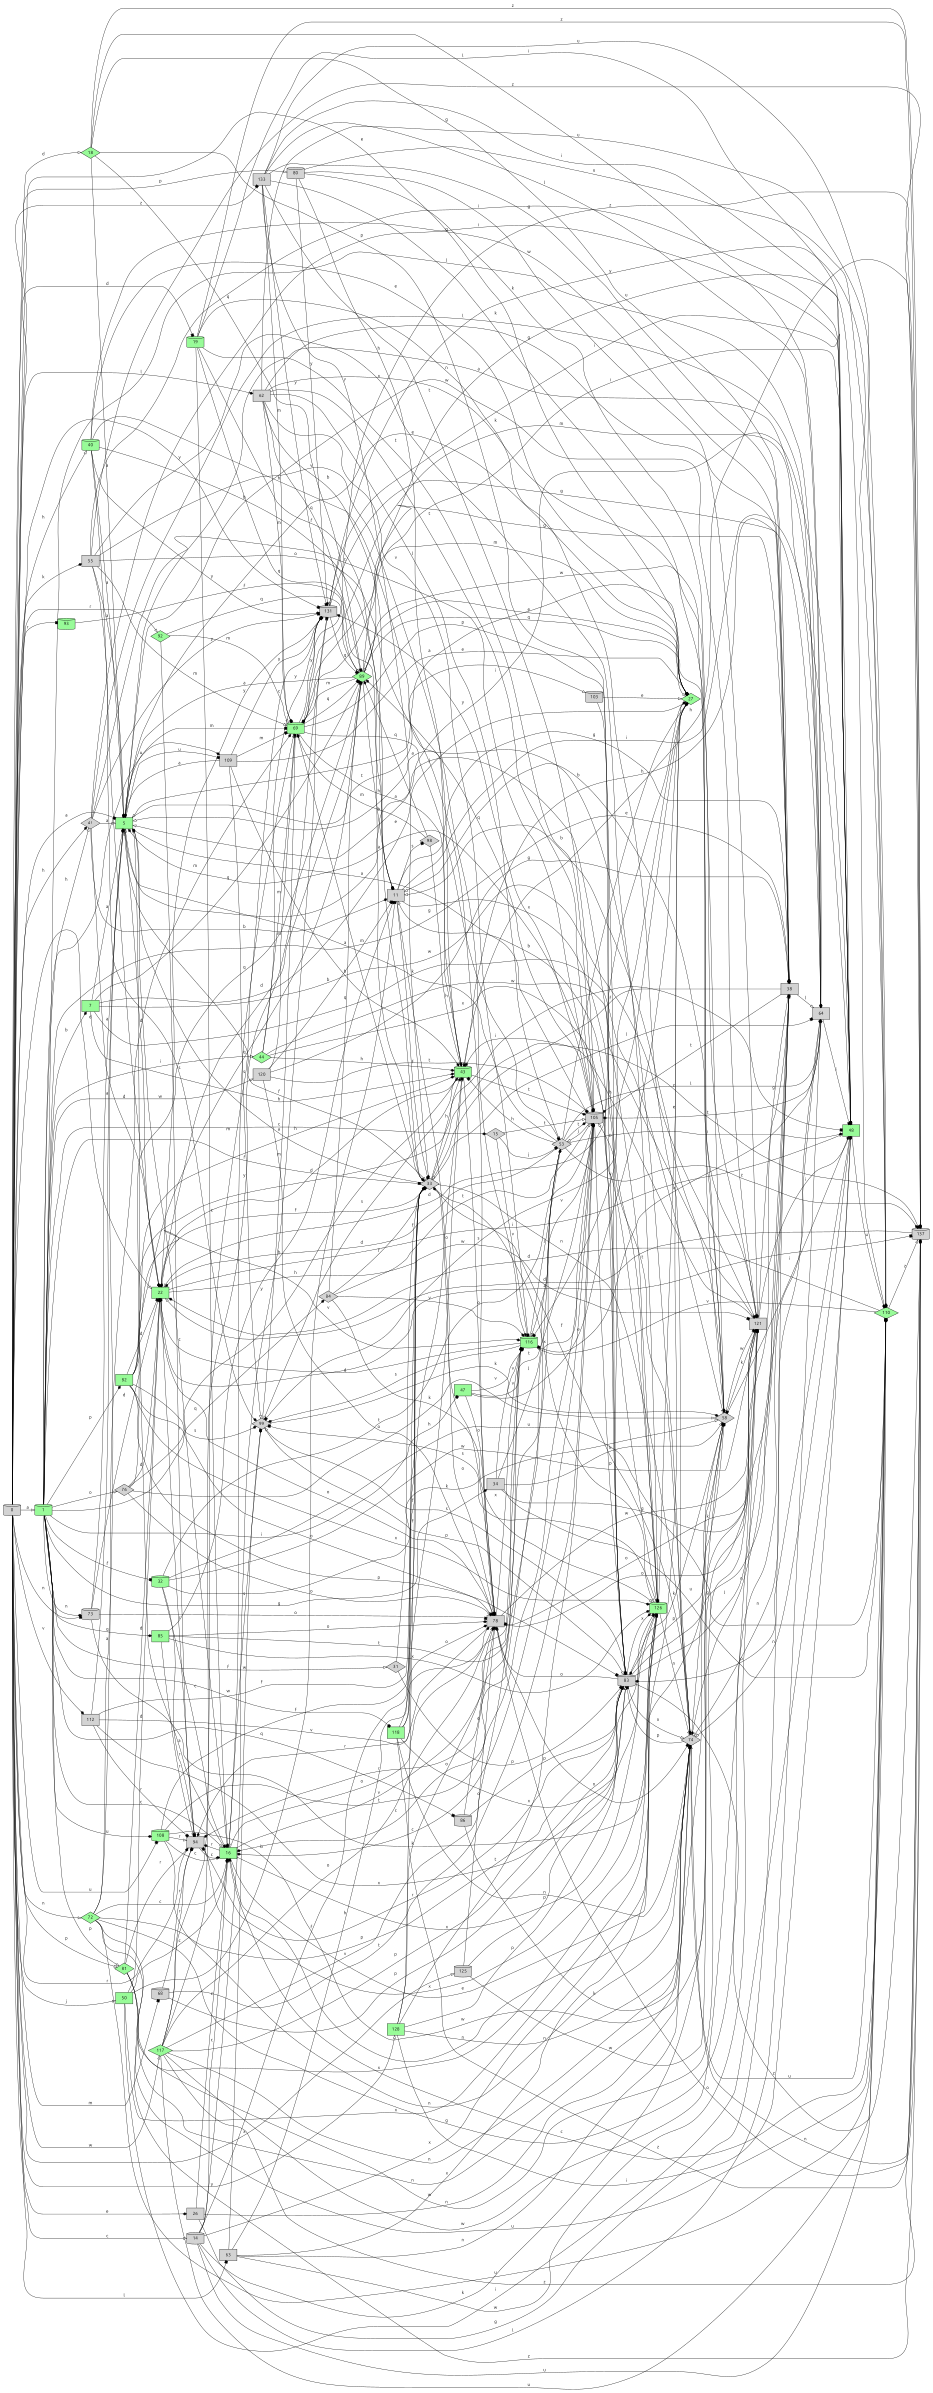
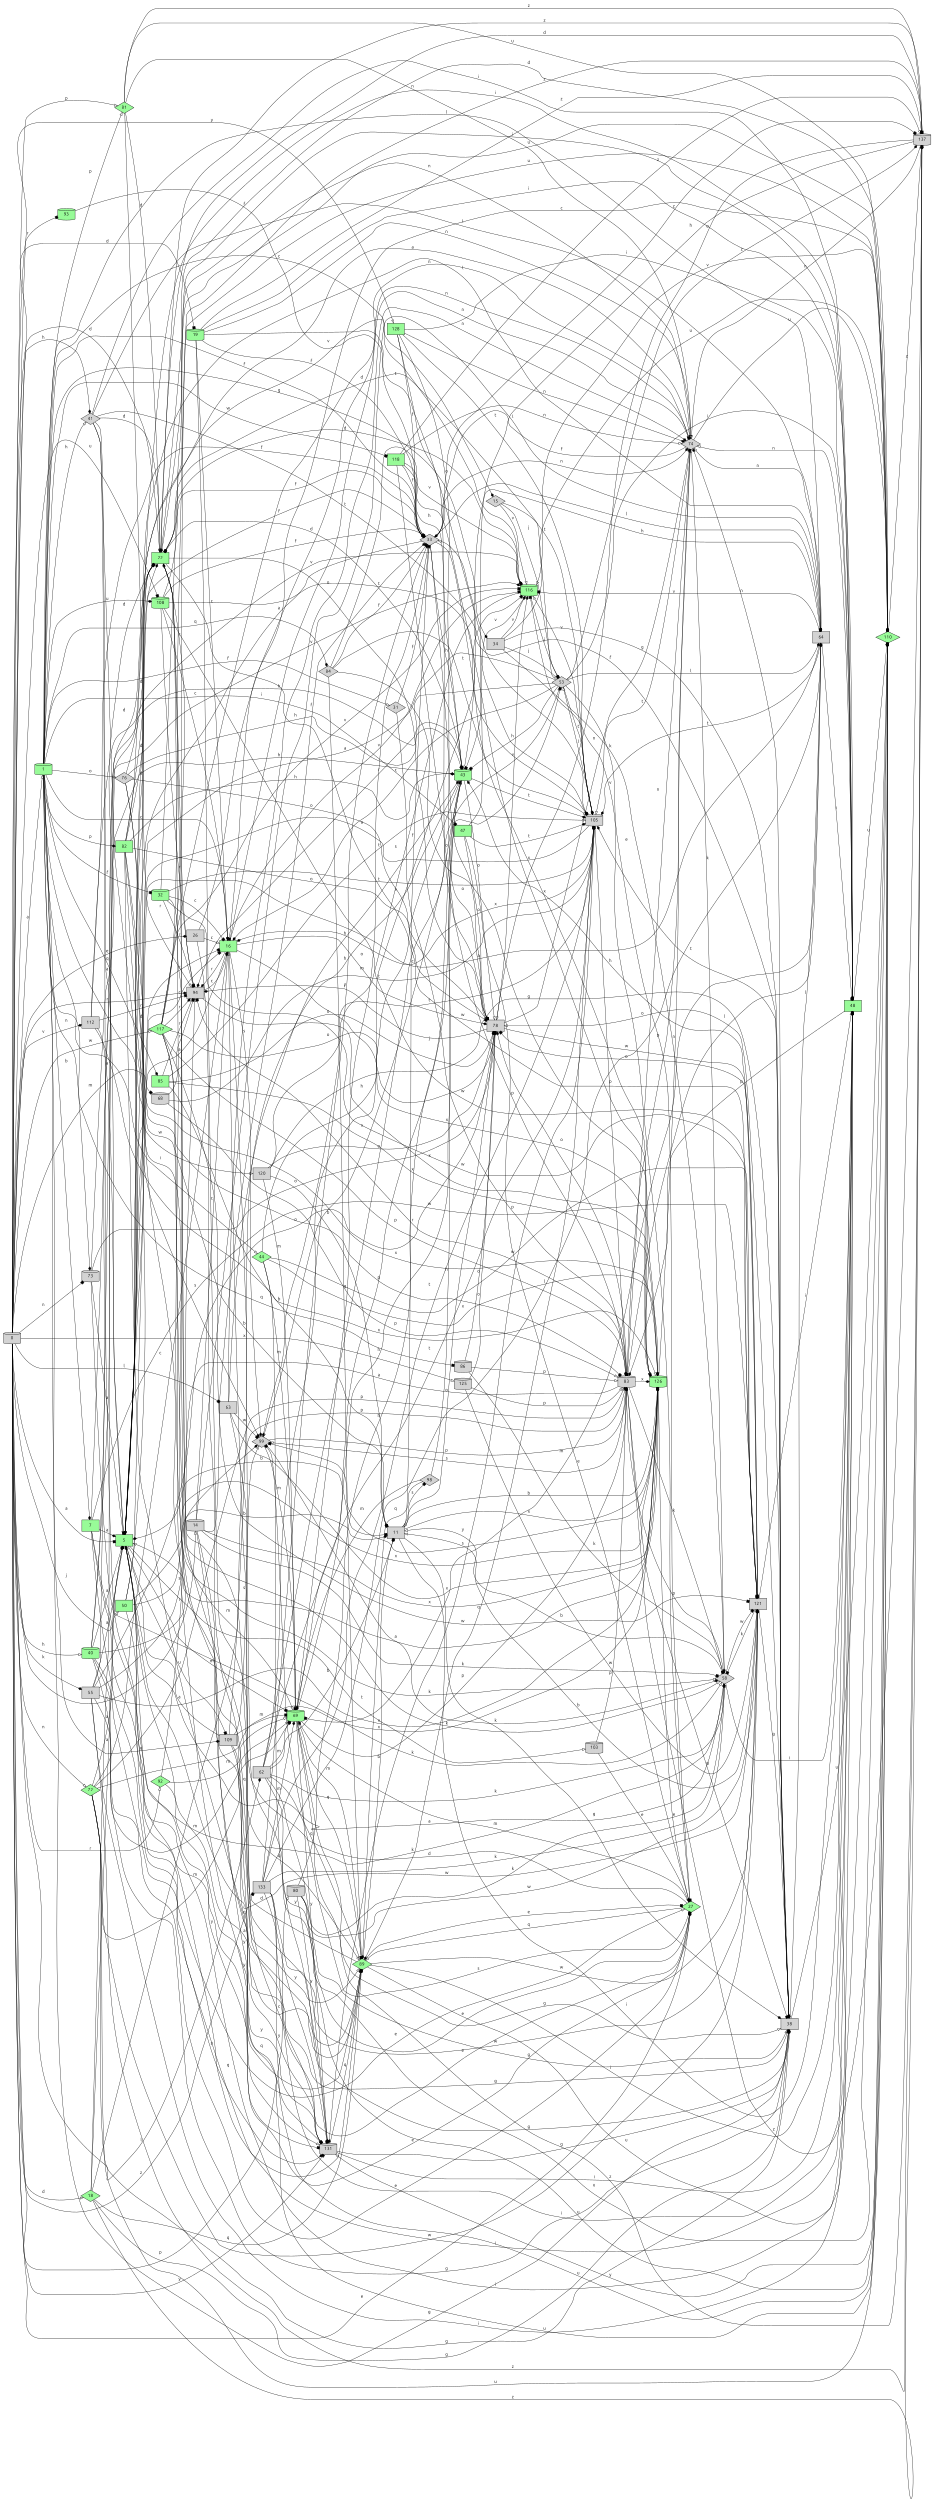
  strict digraph {
    fontname=Ubuntu
    rankdir=LR
    node [fillcolor=lightgrey fontname=Ubuntu shape=box style=filled]
    edge [arrowhead=onormal fontname=Ubuntu]
    0 [shape=cylinder]
    1 [fillcolor=palegreen shape=cylinder]
    5 [fillcolor=palegreen]
    14 [shape=cylinder]
    18 [fillcolor=palegreen shape=diamond]
    19 [fillcolor=palegreen shape=cylinder]
    22 [fillcolor=palegreen]
    26
    27 [fillcolor=palegreen shape=diamond]
    40 [fillcolor=palegreen shape=cylinder]
    41 [shape=diamond]
    50 [fillcolor=palegreen]
    55
    62
    63
    68 [shape=cylinder]
    72 [fillcolor=palegreen shape=diamond]
    73 [shape=cylinder]
    80 [shape=cylinder]
    81 [fillcolor=palegreen shape=diamond]
    92 [fillcolor=palegreen shape=diamond]
    93 [fillcolor=palegreen shape=cylinder]
    94
    108 [fillcolor=palegreen shape=cylinder]
    112
    117 [fillcolor=palegreen shape=diamond]
    125 [shape=cylinder]
    128 [fillcolor=palegreen]
    131 [shape=cylinder]
    133
    7 [fillcolor=palegreen]
    15 [shape=diamond]
    16 [fillcolor=palegreen]
    31 [shape=diamond]
    32 [fillcolor=palegreen shape=cylinder]
    33 [shape=diamond]
    34
    38
    44 [fillcolor=palegreen shape=diamond]
    47 [fillcolor=palegreen]
    64
    76 [shape=diamond]
    82 [fillcolor=palegreen]
    84 [shape=diamond]
    85 [fillcolor=palegreen]
    86 [shape=cylinder]
    109
    118 [fillcolor=palegreen]
    120
    48 [fillcolor=palegreen]
    69 [fillcolor=palegreen shape=cylinder]
    103 [shape=cylinder]
    121
    58 [shape=diamond]
    126 [fillcolor=palegreen shape=cylinder]
    110 [fillcolor=palegreen shape=diamond]
    89 [fillcolor=palegreen shape=diamond]
    83 [shape=cylinder]
    137 [shape=cylinder]
    105 [shape=cylinder]
    74 [shape=diamond]
    78
    116 [fillcolor=palegreen shape=cylinder]
    99 [shape=diamond]
    43 [fillcolor=palegreen shape=cylinder]
    11
    53 [shape=diamond]
    98 [shape=diamond]
    0 -> 1 [label=a]
    0 -> 5 [arrowhead=box label=a]
    0 -> 14 [label=c]
    0 -> 18 [label=d]
    0 -> 19 [arrowhead=box label=d]
    0 -> 22 [label=d]
    0 -> 26 [arrowhead=diamond label=e]
    0 -> 27 [label=e]
    0 -> 40 [label=h]
    0 -> 41 [arrowhead=diamond label=h]
    0 -> 50 [label=j]
    0 -> 55 [arrowhead=diamond label=k]
    0 -> 62 [arrowhead=diamond label=l]
    0 -> 63 [arrowhead=box label=l]
    0 -> 68 [arrowhead=box label=m]
    0 -> 72 [label=n]
    0 -> 73 [arrowhead=box label=n]
    0 -> 80 [label=p]
    0 -> 81 [label=p]
    0 -> 92 [label=r]
    0 -> 93 [arrowhead=box label=r]
    0 -> 94 [arrowhead=diamond label=r]
    0 -> 108 [arrowhead=box label=u]
    0 -> 112 [arrowhead=diamond label=v]
    0 -> 117 [label=w]
    0 -> 125 [label=x]
    0 -> 128 [label=y]
    0 -> 131 [arrowhead=box label=y]
    0 -> 133 [arrowhead=box label=z]
    1 -> 41 [label=h]
    1 -> 73 [arrowhead=diamond label=n]
    1 -> 81 [label=p]
    1 -> 108 [arrowhead=diamond label=u]
    1 -> 7 [arrowhead=diamond label=b]
    1 -> 15 [arrowhead=diamond label=c]
    1 -> 16 [label=c]
    1 -> 31 [label=f]
    1 -> 32 [arrowhead=box label=f]
    1 -> 33 [arrowhead=box label=f]
    1 -> 34 [arrowhead=diamond label=g]
    1 -> 38 [arrowhead=diamond label=g]
    1 -> 44 [label=i]
    1 -> 47 [arrowhead=box label=i]
    1 -> 64 [arrowhead=diamond label=l]
    1 -> 76 [label=o]
    1 -> 82 [arrowhead=diamond label=p]
    1 -> 84 [arrowhead=diamond label=q]
    1 -> 85 [arrowhead=diamond label=q]
    1 -> 86 [arrowhead=box label=q]
    1 -> 109 [arrowhead=diamond label=u]
    1 -> 118 [arrowhead=box label=w]
    1 -> 120 [label=w]
    5 -> 22 [arrowhead=diamond label=d]
    5 -> 27 [arrowhead=diamond label=e]
    5 -> 16 [arrowhead=box label=c]
    5 -> 33 [label=f]
    5 -> 109 [arrowhead=box label=u]
    5 -> 48 [arrowhead=diamond label=i]
    5 -> 69 [arrowhead=box label=m]
    5 -> 103 [label=t]
    5 -> 121 [arrowhead=diamond label=w]
    14 -> 131 [arrowhead=box label=y]
    14 -> 16 [label=c]
    14 -> 33 [arrowhead=diamond label=f]
    14 -> 64 [label=l]
    14 -> 58 [arrowhead=box label=k]
    14 -> 126 [label=x]
    14 -> 110 [arrowhead=diamond label=u]
    18 -> 5 [arrowhead=diamond label=a]
    18 -> 38 [arrowhead=diamond label=g]
    18 -> 64 [arrowhead=diamond label=l]
    18 -> 89 [arrowhead=box label=q]
    18 -> 83 [arrowhead=box label=p]
    18 -> 137 [arrowhead=diamond label=z]
    19 -> 16 [arrowhead=diamond label=c]
    19 -> 33 [arrowhead=diamond label=f]
    19 -> 48 [label=i]
    19 -> 89 [label=q]
    19 -> 137 [arrowhead=diamond label=z]
    19 -> 105 [arrowhead=diamond label=t]
    19 -> 74 [label=n]
    22 -> 94 [arrowhead=box label=r]
    22 -> 131 [label=y]
    22 -> 33 [arrowhead=box label=f]
    22 -> 48 [label=i]
    22 -> 121 [arrowhead=box label=w]
    22 -> 137 [arrowhead=box label=z]
    22 -> 78 [label=o]
    26 -> 16 [label=c]
    26 -> 38 [label=g]
    26 -> 74 [label=n]
    27 -> 22 [label=d]
    27 -> 69 [arrowhead=diamond label=m]
    27 -> 89 [label=q]
    27 -> 116 [arrowhead=box label=v]
    27 -> 99 [arrowhead=box label=s]
    40 -> 5 [arrowhead=diamond label=a]
    40 -> 22 [arrowhead=diamond label=d]
    40 -> 27 [arrowhead=box label=e]
    40 -> 131 [arrowhead=diamond label=y]
    40 -> 38 [arrowhead=diamond label=g]
    40 -> 43 [arrowhead=diamond label=h]
    40 -> 11 [arrowhead=diamond label=b]
    41 -> 5 [label=a]
    41 -> 22 [arrowhead=diamond label=d]
    41 -> 131 [arrowhead=box label=y]
    41 -> 64 [label=l]
    41 -> 48 [label=i]
    41 -> 105 [arrowhead=box label=t]
    41 -> 11 [arrowhead=diamond label=b]
    50 -> 22 [arrowhead=diamond label=d]
    50 -> 16 [arrowhead=box label=c]
    50 -> 48 [arrowhead=box label=i]
    50 -> 126 [arrowhead=box label=x]
    50 -> 11 [arrowhead=box label=b]
    55 -> 5 [arrowhead=box label=a]
    55 -> 48 [arrowhead=box label=i]
    55 -> 69 [label=m]
    55 -> 126 [arrowhead=box label=x]
    55 -> 137 [label=z]
    55 -> 78 [label=o]
    55 -> 116 [arrowhead=diamond label=v]
    55 -> 99 [arrowhead=diamond label=s]
    62 -> 38 [label=g]
    62 -> 69 [arrowhead=box label=m]
    62 -> 58 [label=k]
    62 -> 110 [arrowhead=diamond label=u]
    62 -> 89 [label=q]
    62 -> 105 [arrowhead=diamond label=t]
    62 -> 116 [arrowhead=box label=v]
    62 -> 11 [arrowhead=box label=b]
    62 -> 53 [label=j]
    63 -> 121 [arrowhead=diamond label=w]
    63 -> 126 [arrowhead=diamond label=x]
    63 -> 74 [arrowhead=diamond label=n]
    63 -> 99 [arrowhead=box label=w]
    63 -> 43 [label=h]
    68 -> 94 [arrowhead=box label=r]
    68 -> 83 [label=p]
    68 -> 105 [arrowhead=diamond label=t]
    72 -> 5 [arrowhead=diamond label=a]
    72 -> 16 [arrowhead=diamond label=c]
    72 -> 38 [label=g]
    72 -> 69 [arrowhead=diamond label=m]
    72 -> 121 [label=w]
    72 -> 126 [label=x]
    72 -> 110 [arrowhead=box label=u]
    72 -> 83 [label=p]
    73 -> 5 [label=a]
    73 -> 22 [label=d]
    73 -> 58 [label=k]
    73 -> 78 [arrowhead=box label=o]
    80 -> 131 [arrowhead=diamond label=y]
    80 -> 121 [arrowhead=diamond label=w]
    80 -> 58 [arrowhead=diamond label=k]
    80 -> 110 [arrowhead=box label=u]
    80 -> 43 [label=h]
    81 -> 22 [label=d]
    81 -> 94 [label=r]
    81 -> 110 [arrowhead=diamond label=u]
    81 -> 137 [arrowhead=box label=z]
    81 -> 74 [label=n]
    92 -> 94 [label=r]
    92 -> 69 [label=m]
    92 -> 89 [label=q]
    93 -> 33 [arrowhead=diamond label=f]
    94 -> 16 [arrowhead=diamond label=c]
    94 -> 126 [label=x]
    108 -> 94 [label=r]
    108 -> 16 [label=c]
    108 -> 33 [label=f]
    108 -> 121 [label=w]
    108 -> 105 [arrowhead=diamond label=t]
    108 -> 74 [label=n]
    112 -> 5 [arrowhead=box label=a]
    112 -> 94 [arrowhead=box label=r]
    112 -> 33 [arrowhead=diamond label=f]
    112 -> 126 [label=x]
    112 -> 116 [arrowhead=box label=v]
    117 -> 94 [arrowhead=diamond label=r]
    117 -> 131 [label=y]
    117 -> 69 [label=m]
    117 -> 121 [arrowhead=box label=w]
    117 -> 110 [arrowhead=diamond label=u]
    117 -> 83 [arrowhead=diamond label=p]
    117 -> 137 [label=z]
    117 -> 74 [arrowhead=box label=n]
    117 -> 78 [label=o]
    117 -> 116 [arrowhead=box label=v]
    125 -> 121 [arrowhead=box label=w]
    125 -> 83 [label=p]
    125 -> 78 [arrowhead=box label=o]
    128 -> 33 [label=f]
    128 -> 48 [arrowhead=diamond label=i]
    128 -> 83 [label=p]
    128 -> 105 [arrowhead=diamond label=t]
    128 -> 74 [arrowhead=diamond label=n]
    128 -> 78 [arrowhead=diamond label=o]
    131 -> 16 [label=c]
    131 -> 38 [arrowhead=box label=g]
    131 -> 48 [label=i]
    131 -> 89 [arrowhead=box label=q]
    133 -> 131 [arrowhead=box label=y]
    133 -> 33 [arrowhead=diamond label=f]
    133 -> 38 [arrowhead=diamond label=g]
    133 -> 64 [arrowhead=diamond label=l]
    133 -> 48 [label=i]
    133 -> 69 [arrowhead=diamond label=m]
    133 -> 58 [arrowhead=diamond label=k]
    133 -> 110 [arrowhead=diamond label=u]
    133 -> 105 [label=t]
    7 -> 5 [arrowhead=diamond label=a]
    7 -> 27 [label=e]
    7 -> 121 [arrowhead=box label=w]
    7 -> 58 [label=k]
    7 -> 89 [arrowhead=box label=q]
    7 -> 43 [arrowhead=diamond label=h]
    15 -> 105 [label=t]
    15 -> 116 [label=v]
    15 -> 53 [arrowhead=box label=j]
    16 -> 5 [label=a]
    16 -> 27 [arrowhead=diamond label=e]
    16 -> 94 [arrowhead=diamond label=r]
    16 -> 126 [label=x]
    16 -> 74 [label=n]
    16 -> 78 [arrowhead=diamond label=o]
    16 -> 116 [arrowhead=box label=v]
    16 -> 99 [arrowhead=diamond label=s]
    31 -> 33 [label=f]
    31 -> 83 [arrowhead=box label=p]
    32 -> 94 [arrowhead=box label=r]
    32 -> 16 [arrowhead=box label=c]
    32 -> 121 [arrowhead=box label=w]
    32 -> 58 [label=k]
    32 -> 110 [arrowhead=box label=u]
    32 -> 105 [arrowhead=box label=t]
    33 -> 5 [arrowhead=diamond label=a]
    33 -> 64 [arrowhead=box label=l]
    33 -> 69 [arrowhead=diamond label=m]
    33 -> 126 [label=x]
    33 -> 137 [arrowhead=box label=z]
    33 -> 74 [arrowhead=diamond label=n]
    33 -> 78 [label=o]
    33 -> 43 [arrowhead=diamond label=h]
    34 -> 38 [arrowhead=diamond label=g]
    34 -> 58 [label=k]
    34 -> 110 [label=u]
    34 -> 116 [arrowhead=diamond label=v]
    34 -> 53 [label=j]
    38 -> 33 [label=f]
    38 -> 64 [label=l]
+   38 -> 110 [label=u]
    38 -> 105 [arrowhead=diamond label=t]
    38 -> 74 [arrowhead=diamond label=n]
    38 -> 78 [label=o]
    44 -> 131 [arrowhead=box label=y]
    44 -> 69 [label=m]
    44 -> 121 [label=w]
    44 -> 126 [label=x]
    44 -> 43 [arrowhead=diamond label=h]
    47 -> 27 [label=e]
    47 -> 105 [arrowhead=diamond label=t]
    47 -> 78 [arrowhead=diamond label=o]
    47 -> 116 [label=v]
    64 -> 5 [label=a]
    64 -> 48 [arrowhead=box label=i]
    64 -> 69 [arrowhead=box label=m]
    64 -> 105 [arrowhead=diamond label=t]
    64 -> 74 [label=n]
    64 -> 116 [arrowhead=box label=v]
    64 -> 43 [arrowhead=box label=h]
    76 -> 22 [arrowhead=box label=d]
    76 -> 58 [label=k]
    76 -> 89 [label=q]
    76 -> 78 [label=o]
    76 -> 43 [arrowhead=diamond label=h]
    82 -> 22 [arrowhead=box label=d]
    82 -> 48 [arrowhead=box label=i]
    82 -> 126 [arrowhead=diamond label=x]
    82 -> 89 [label=q]
    82 -> 83 [arrowhead=box label=p]
    82 -> 78 [arrowhead=box label=o]
    82 -> 116 [arrowhead=diamond label=v]
    82 -> 99 [arrowhead=diamond label=s]
    82 -> 43 [arrowhead=diamond label=h]
    84 -> 33 [arrowhead=box label=f]
    84 -> 126 [label=x]
    84 -> 89 [arrowhead=box label=q]
    84 -> 105 [label=t]
    84 -> 116 [arrowhead=diamond label=v]
    85 -> 94 [label=r]
    85 -> 126 [arrowhead=diamond label=x]
    85 -> 105 [label=t]
    85 -> 78 [arrowhead=diamond label=o]
    85 -> 11 [arrowhead=box label=b]
    86 -> 58 [arrowhead=box label=k]
    86 -> 83 [label=p]
    86 -> 78 [label=o]
    109 -> 5 [label=a]
    109 -> 27 [arrowhead=box label=e]
    109 -> 131 [arrowhead=box label=y]
    109 -> 69 [arrowhead=box label=m]
    109 -> 99 [label=s]
    109 -> 43 [arrowhead=diamond label=h]
    118 -> 33 [arrowhead=diamond label=f]
    118 -> 126 [arrowhead=box label=x]
    118 -> 137 [label=z]
    118 -> 74 [label=n]
    118 -> 78 [arrowhead=diamond label=o]
    118 -> 43 [arrowhead=box label=h]
    120 -> 38 [arrowhead=diamond label=g]
    120 -> 69 [arrowhead=box label=m]
    120 -> 105 [arrowhead=box label=t]
    120 -> 78 [arrowhead=box label=o]
    120 -> 11 [arrowhead=box label=b]
    48 -> 110 [arrowhead=diamond label=u]
    48 -> 83 [arrowhead=diamond label=p]
    48 -> 74 [label=n]
    69 -> 131 [arrowhead=diamond label=y]
    69 -> 38 [label=g]
    69 -> 89 [arrowhead=box label=q]
    69 -> 83 [arrowhead=diamond label=p]
    69 -> 137 [arrowhead=box label=z]
    69 -> 43 [label=h]
    69 -> 53 [arrowhead=box label=j]
    103 -> 27 [label=e]
    103 -> 83 [label=p]
    121 -> 38 [label=g]
    121 -> 48 [label=i]
    121 -> 58 [arrowhead=box label=k]
    121 -> 78 [arrowhead=box label=o]
    121 -> 43 [arrowhead=diamond label=h]
    121 -> 11 [label=b]
    58 -> 5 [label=a]
    58 -> 48 [arrowhead=diamond label=i]
    58 -> 121 [arrowhead=box label=w]
    58 -> 83 [arrowhead=diamond label=p]
    58 -> 11 [label=b]
    126 -> 5 [label=a]
    126 -> 27 [arrowhead=diamond label=e]
    126 -> 74 [label=n]
    126 -> 99 [arrowhead=box label=s]
    126 -> 11 [label=b]
    110 -> 22 [arrowhead=diamond label=d]
    110 -> 131 [label=y]
    110 -> 16 [arrowhead=box label=c]
    110 -> 137 [label=z]
    110 -> 116 [label=v]
    89 -> 5 [arrowhead=diamond label=a]
    89 -> 22 [arrowhead=diamond label=d]
    89 -> 27 [arrowhead=box label=e]
    89 -> 48 [arrowhead=diamond label=i]
    89 -> 69 [label=m]
    89 -> 121 [arrowhead=diamond label=w]
    89 -> 110 [arrowhead=box label=u]
    89 -> 11 [arrowhead=diamond label=b]
    83 -> 5 [arrowhead=diamond label=a]
    83 -> 94 [arrowhead=box label=r]
    83 -> 38 [arrowhead=box label=g]
    83 -> 64 [arrowhead=diamond label=l]
    83 -> 58 [arrowhead=box label=k]
    83 -> 126 [arrowhead=diamond label=x]
    83 -> 137 [arrowhead=diamond label=z]
    83 -> 74 [label=n]
    83 -> 78 [arrowhead=diamond label=o]
    83 -> 99 [label=s]
    137 -> 22 [label=d]
    137 -> 74 [label=n]
    137 -> 78 [label=o]
    137 -> 43 [label=h]
    105 -> 5 [arrowhead=diamond label=a]
    105 -> 131 [arrowhead=diamond label=y]
    105 -> 16 [arrowhead=diamond label=c]
    105 -> 89 [arrowhead=diamond label=q]
    105 -> 83 [arrowhead=diamond label=p]
    105 -> 116 [label=v]
    105 -> 53 [label=j]
    74 -> 5 [label=a]
    74 -> 33 [arrowhead=diamond label=f]
    74 -> 58 [arrowhead=diamond label=k]
    74 -> 110 [arrowhead=box label=u]
    74 -> 83 [arrowhead=box label=p]
    74 -> 105 [label=t]
    78 -> 94 [arrowhead=diamond label=r]
    78 -> 121 [label=w]
    78 -> 74 [arrowhead=box label=n]
    78 -> 116 [arrowhead=diamond label=v]
    116 -> 22 [arrowhead=box label=d]
    116 -> 99 [arrowhead=diamond label=s]
    116 -> 53 [arrowhead=diamond label=j]
    99 -> 69 [label=m]
    99 -> 58 [arrowhead=diamond label=k]
    99 -> 83 [label=p]
    43 -> 22 [arrowhead=box label=d]
    43 -> 105 [arrowhead=diamond label=t]
    43 -> 78 [label=o]
    43 -> 99 [label=s]
    11 -> 33 [arrowhead=box label=f]
    11 -> 38 [arrowhead=diamond label=g]
    11 -> 48 [arrowhead=diamond label=i]
    11 -> 126 [arrowhead=diamond label=x]
    11 -> 78 [arrowhead=box label=o]
    11 -> 98 [arrowhead=box label=s]
    53 -> 5 [label=a]
    53 -> 22 [arrowhead=diamond label=d]
    53 -> 27 [arrowhead=box label=e]
    53 -> 94 [arrowhead=diamond label=r]
    53 -> 16 [arrowhead=diamond label=c]
    53 -> 64 [arrowhead=diamond label=l]
    53 -> 48 [arrowhead=diamond label=i]
    53 -> 137 [arrowhead=diamond label=z]
    53 -> 105 [arrowhead=diamond label=t]
    53 -> 43 [arrowhead=box label=h]
    98 -> 69 [arrowhead=diamond label=m]
    98 -> 89 [arrowhead=diamond label=q]
    98 -> 43 [label=h]
  }
